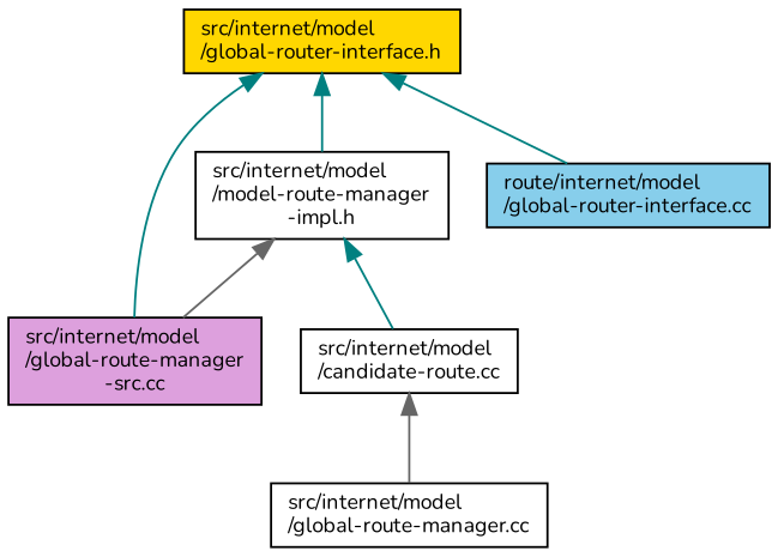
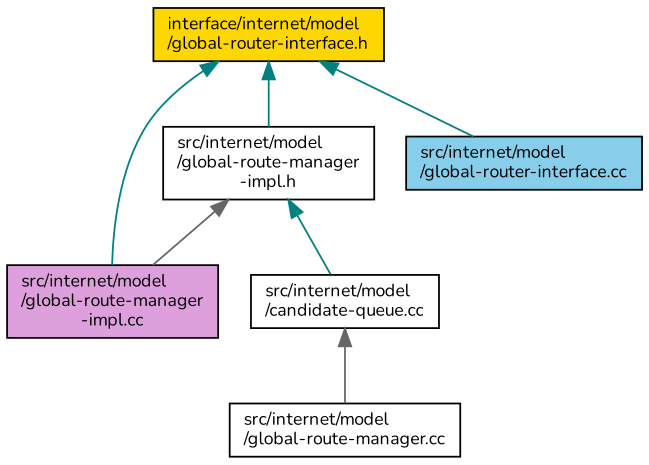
  digraph {
    fontname=Nunito
    node [color=black fillcolor=white fontname=Nunito fontsize=10 shape=record style=filled]
    edge [color=teal dir=back fontname=Nunito fontsize=10 labelfontname=Helvetica labelfontsize=10 style=solid]
-   n1 [fillcolor=gold fontcolor=black height=0.2 label="src/internet/model\l/global-router-interface.h" width=0.4]
-   n2 [fillcolor=plum height=0.2 label="src/internet/model\l/global-route-manager\l-src.cc" width=0.4]
-   n3 [height=0.2 label="src/internet/model\l/model-route-manager\l-impl.h" width=0.4]
-   n4 [fillcolor=skyblue height=0.2 label="route/internet/model\l/global-router-interface.cc" width=0.4]
-   n5 [height=0.2 label="src/internet/model\l/candidate-route.cc" width=0.4]
+   n1 [fillcolor=gold fontcolor=black height=0.2 label="interface/internet/model\l/global-router-interface.h" width=0.4]
+   n2 [fillcolor=plum height=0.2 label="src/internet/model\l/global-route-manager\l-impl.cc" width=0.4]
+   n3 [height=0.2 label="src/internet/model\l/global-route-manager\l-impl.h" width=0.4]
+   n4 [fillcolor=skyblue height=0.2 label="src/internet/model\l/global-router-interface.cc" width=0.4]
+   n5 [height=0.2 label="src/internet/model\l/candidate-queue.cc" width=0.4]
    n6 [height=0.2 label="src/internet/model\l/global-route-manager.cc" width=0.4]
    n1 -> n2
    n1 -> n3
    n1 -> n4
    n3 -> n2 [color=gray40]
    n3 -> n5
    n5 -> n6 [color=gray40]
  }
